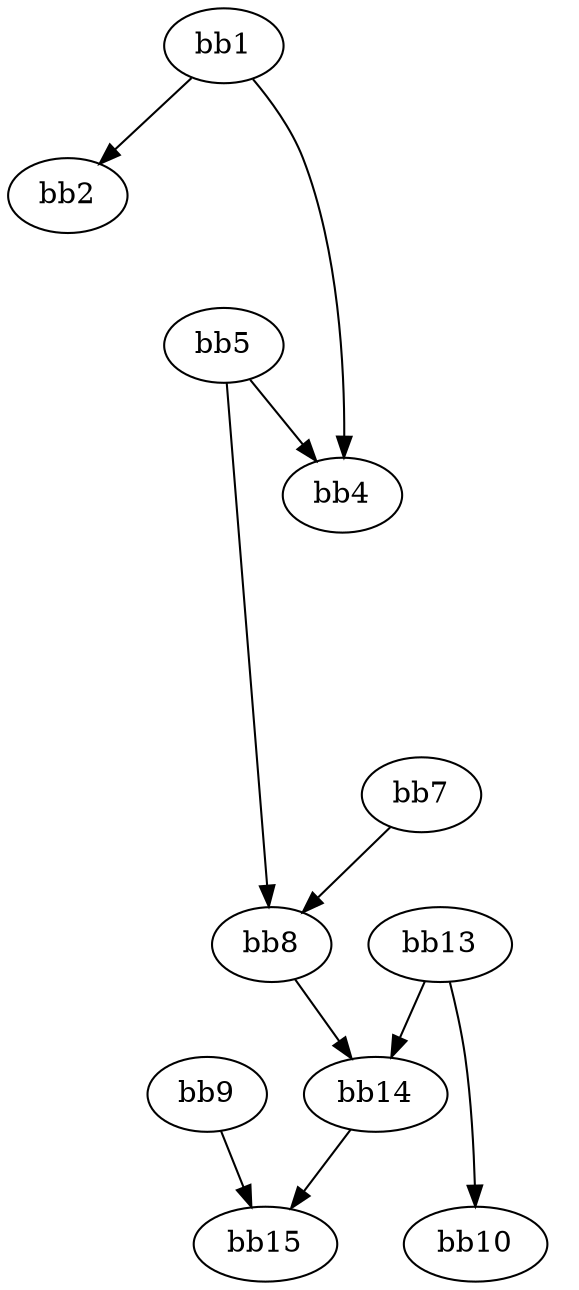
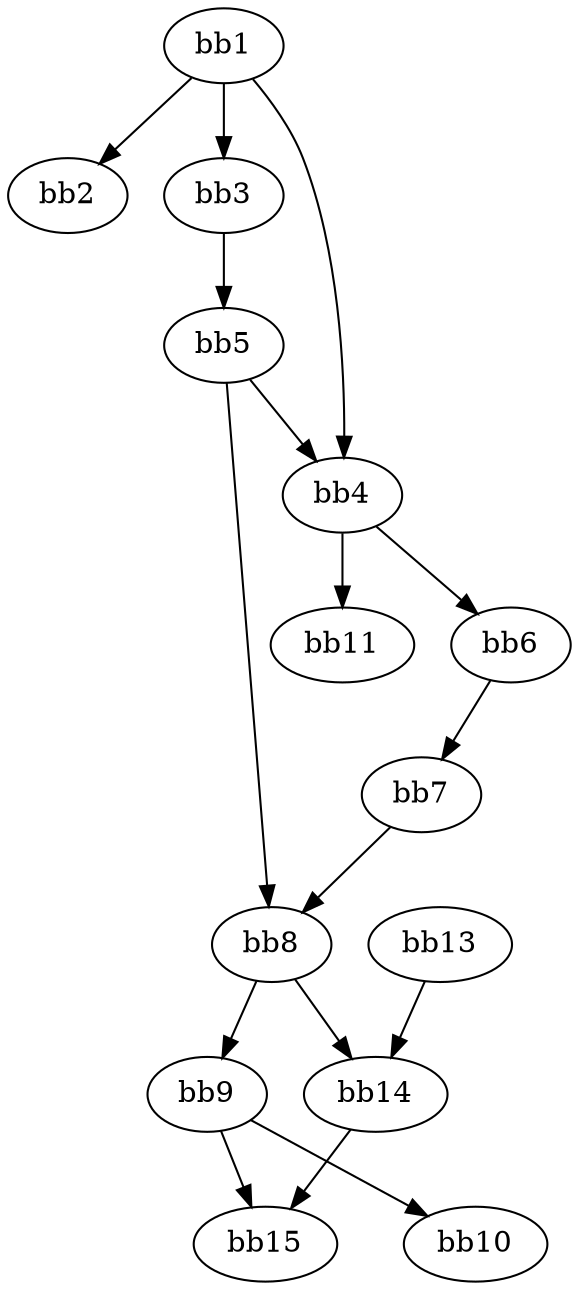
  digraph {
    n1 [label="bb1\l"]
    n2 [label="bb2\l"]
+   n3 [label="bb3\l"]
    n4 [label="bb4\l"]
    n5 [label="bb13\l"]
    n6 [label="bb14\l"]
    n7 [label="bb5\l"]
+   n8 [label="bb6\l"]
+   n9 [label="bb11\l"]
    n10 [label="bb8\l"]
    n11 [label="bb7\l"]
    n12 [label="bb9\l"]
    n13 [label="bb10\l"]
    n14 [label="bb15\l"]
    n1 -> n2
+   n1 -> n3
    n1 -> n4
+   n3 -> n7
+   n4 -> n8
+   n4 -> n9
    n5 -> n6
    n6 -> n14
    n7 -> n4
    n7 -> n10
+   n8 -> n11
    n10 -> n6
+   n10 -> n12
    n11 -> n10
-   n5 -> n13
+   n12 -> n13
    n12 -> n14
  }
